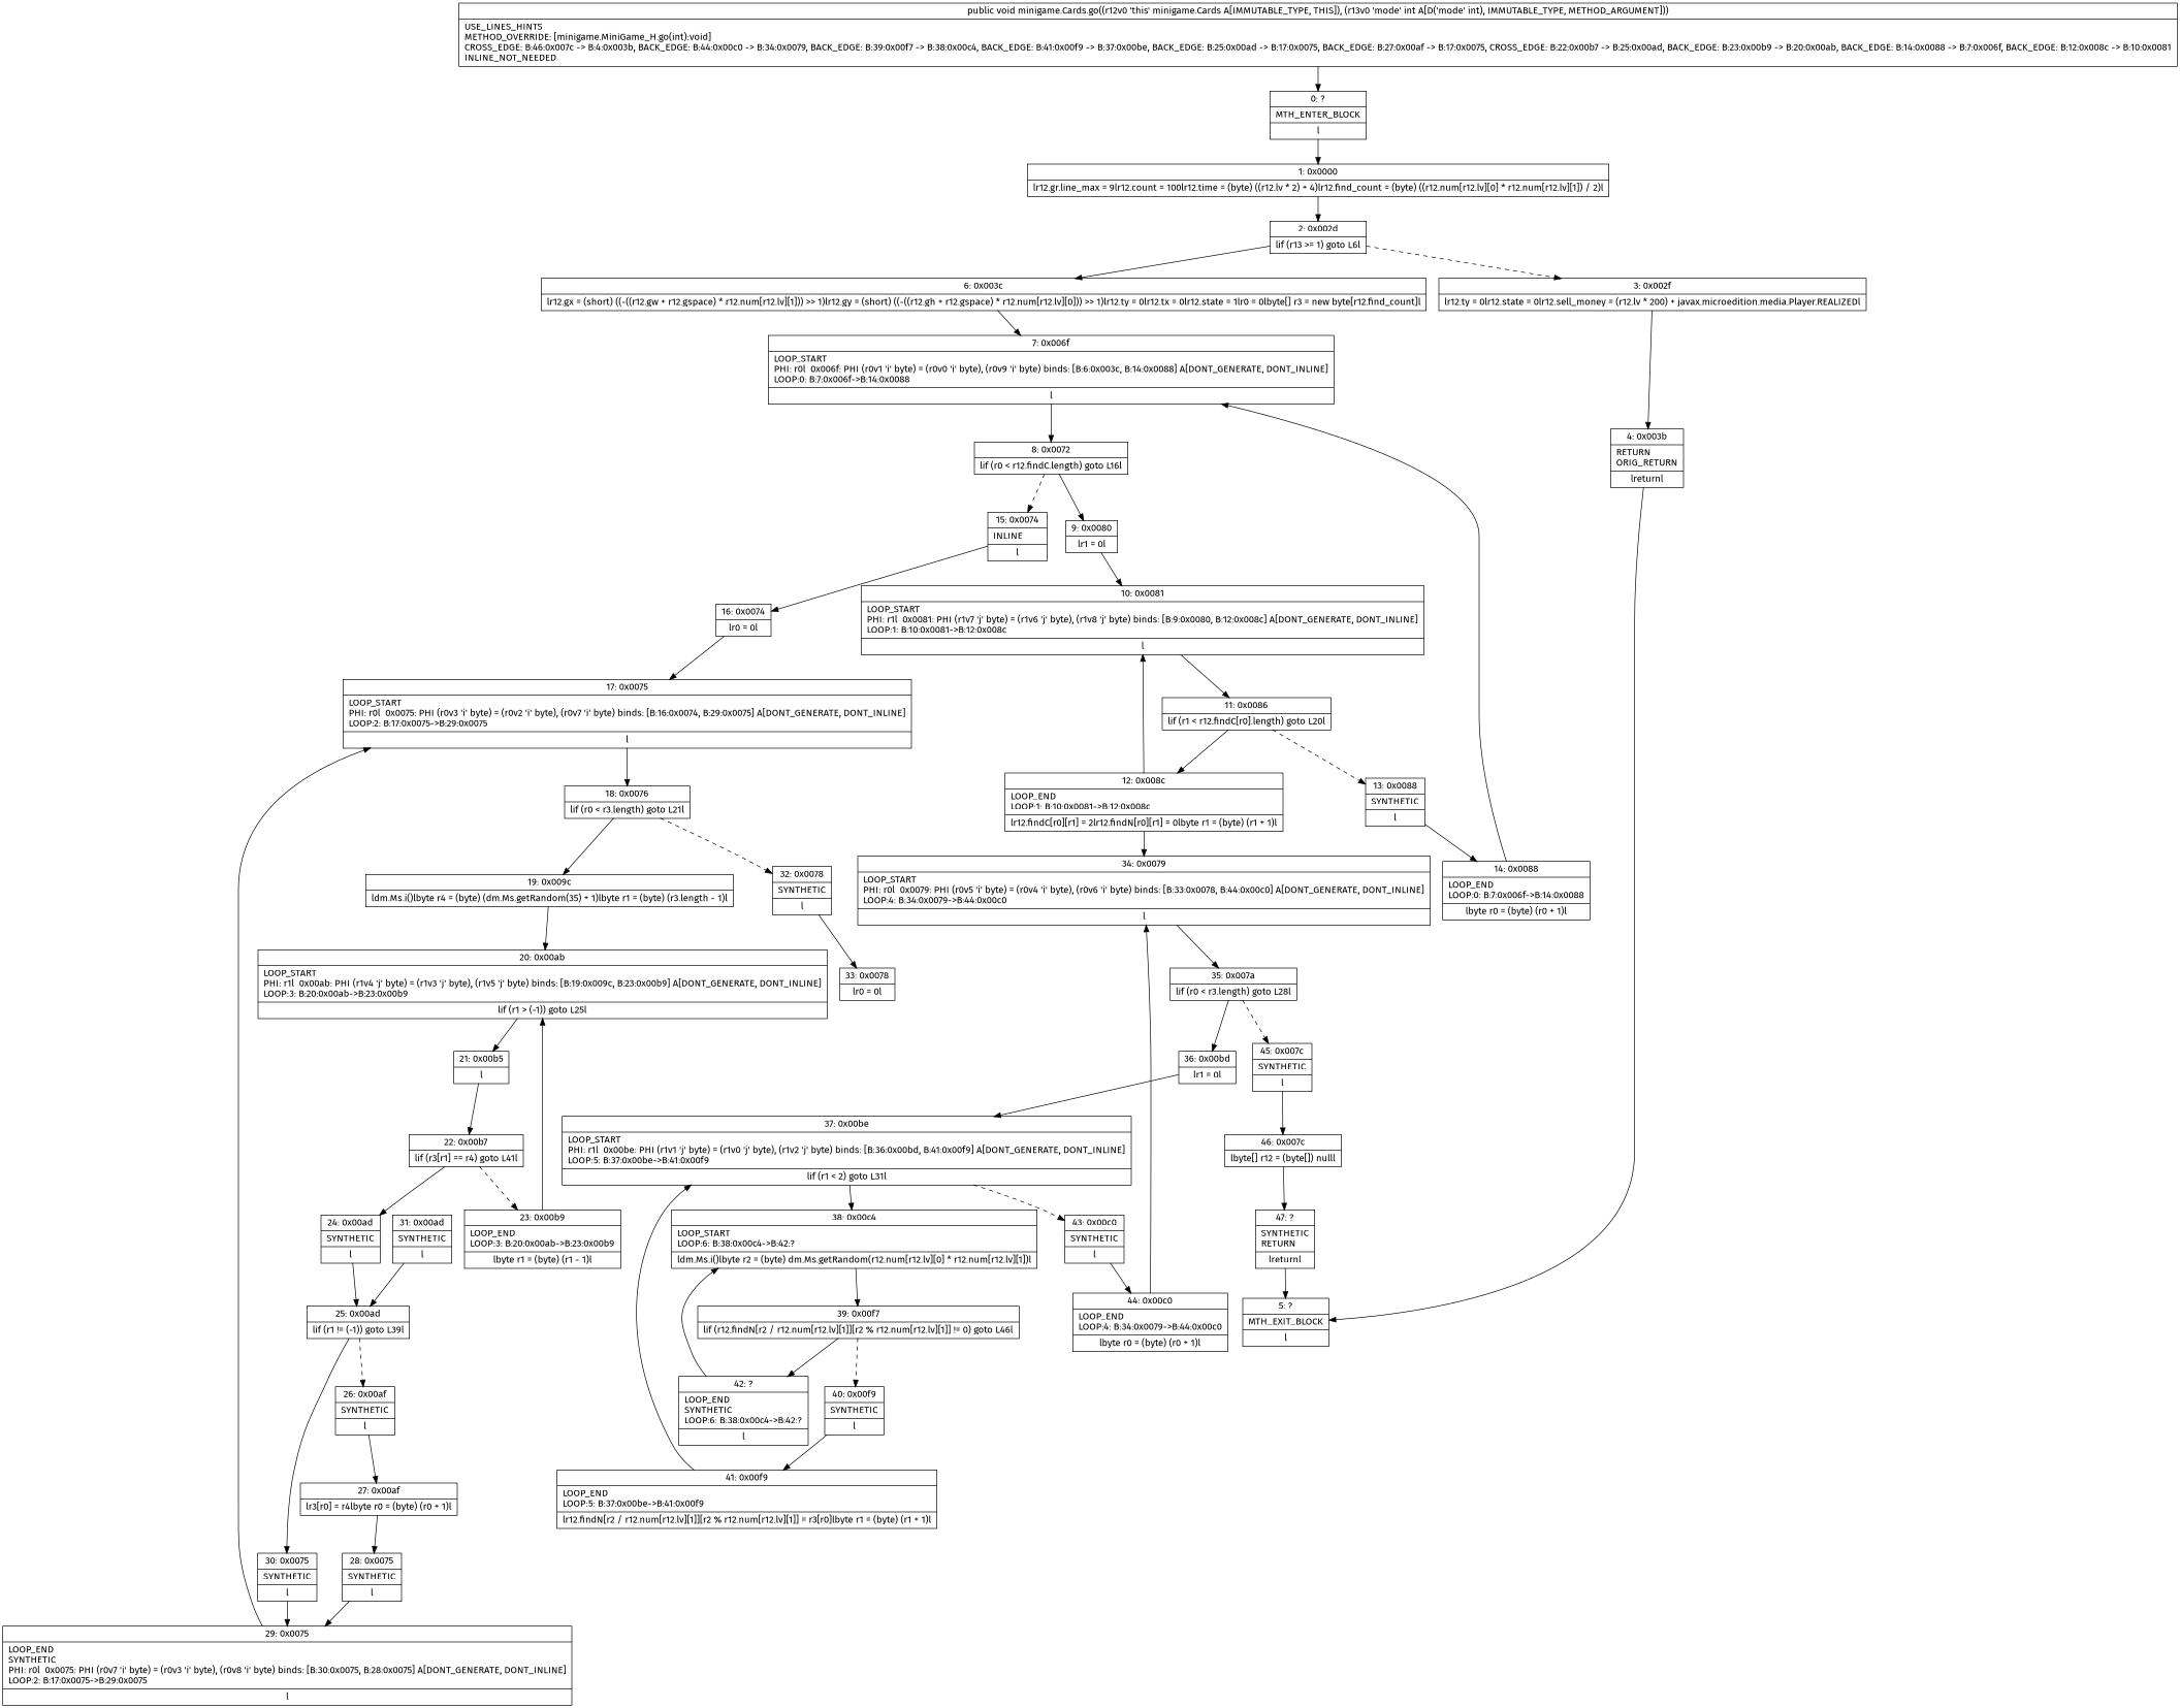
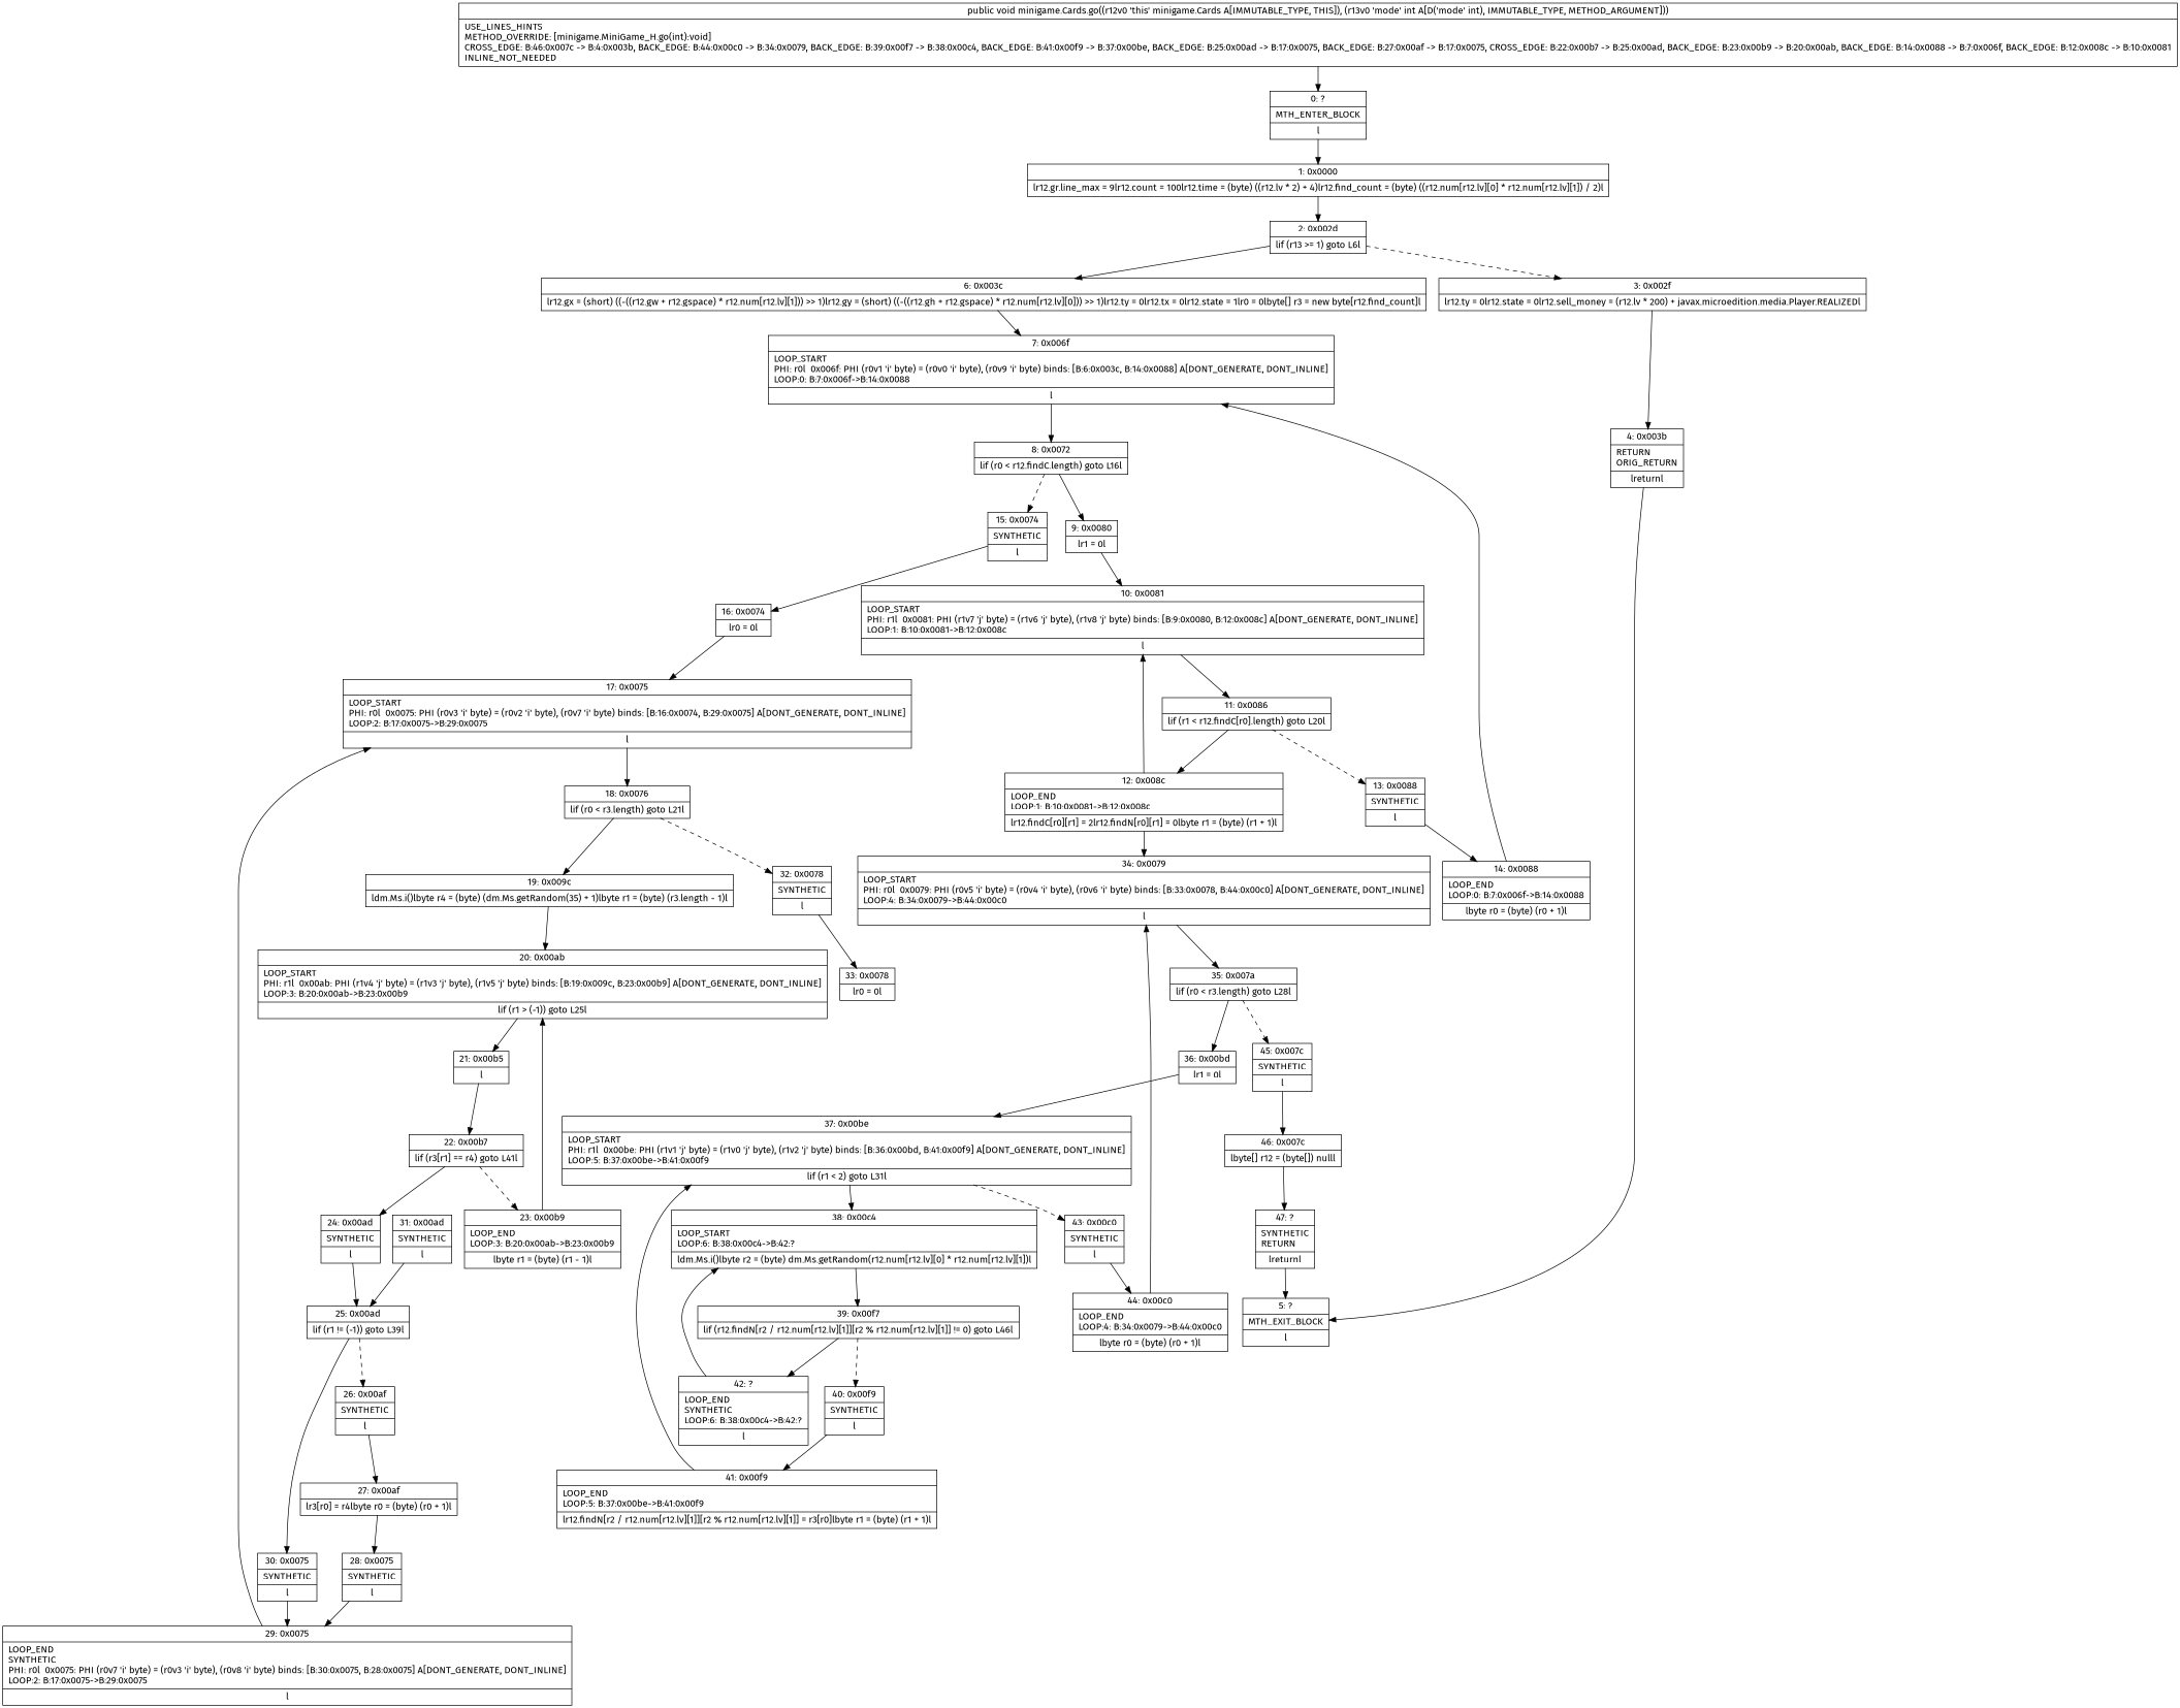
  digraph {
    fontname="Fira Sans"
    node [fontname="Fira Sans" shape=record]
    edge [fontname="Fira Sans"]
    n1 [label="{0\:\ ?|MTH_ENTER_BLOCK\l|l}"]
    n2 [label="{1\:\ 0x0000|lr12.gr.line_max = 9lr12.count = 100lr12.time = (byte) ((r12.lv * 2) + 4)lr12.find_count = (byte) ((r12.num[r12.lv][0] * r12.num[r12.lv][1]) \/ 2)l}"]
    n3 [label="{2\:\ 0x002d|lif (r13 \>= 1) goto L6l}"]
    n4 [label="{3\:\ 0x002f|lr12.ty = 0lr12.state = 0lr12.sell_money = (r12.lv * 200) + javax.microedition.media.Player.REALIZEDl}"]
    n5 [label="{6\:\ 0x003c|lr12.gx = (short) ((\-((r12.gw + r12.gspace) * r12.num[r12.lv][1])) \>\> 1)lr12.gy = (short) ((\-((r12.gh + r12.gspace) * r12.num[r12.lv][0])) \>\> 1)lr12.ty = 0lr12.tx = 0lr12.state = 1lr0 = 0lbyte[] r3 = new byte[r12.find_count]l}"]
    n6 [label="{4\:\ 0x003b|RETURN\lORIG_RETURN\l|lreturnl}"]
    n7 [label="{7\:\ 0x006f|LOOP_START\lPHI: r0l  0x006f: PHI (r0v1 'i' byte) = (r0v0 'i' byte), (r0v9 'i' byte) binds: [B:6:0x003c, B:14:0x0088] A[DONT_GENERATE, DONT_INLINE]\lLOOP:0: B:7:0x006f\-\>B:14:0x0088\l|l}"]
    n8 [label="{5\:\ ?|MTH_EXIT_BLOCK\l|l}"]
    n9 [label="{8\:\ 0x0072|lif (r0 \< r12.findC.length) goto L16l}"]
    n10 [label="{9\:\ 0x0080|lr1 = 0l}"]
-   n11 [label="{15\:\ 0x0074|INLINE\l|l}"]
+   n11 [label="{15\:\ 0x0074|SYNTHETIC\l|l}"]
    n12 [label="{10\:\ 0x0081|LOOP_START\lPHI: r1l  0x0081: PHI (r1v7 'j' byte) = (r1v6 'j' byte), (r1v8 'j' byte) binds: [B:9:0x0080, B:12:0x008c] A[DONT_GENERATE, DONT_INLINE]\lLOOP:1: B:10:0x0081\-\>B:12:0x008c\l|l}"]
    n13 [label="{16\:\ 0x0074|lr0 = 0l}"]
    n14 [label="{11\:\ 0x0086|lif (r1 \< r12.findC[r0].length) goto L20l}"]
    n15 [label="{12\:\ 0x008c|LOOP_END\lLOOP:1: B:10:0x0081\-\>B:12:0x008c\l|lr12.findC[r0][r1] = 2lr12.findN[r0][r1] = 0lbyte r1 = (byte) (r1 + 1)l}"]
    n16 [label="{13\:\ 0x0088|SYNTHETIC\l|l}"]
    n17 [label="{34\:\ 0x0079|LOOP_START\lPHI: r0l  0x0079: PHI (r0v5 'i' byte) = (r0v4 'i' byte), (r0v6 'i' byte) binds: [B:33:0x0078, B:44:0x00c0] A[DONT_GENERATE, DONT_INLINE]\lLOOP:4: B:34:0x0079\-\>B:44:0x00c0\l|l}"]
    n18 [label="{14\:\ 0x0088|LOOP_END\lLOOP:0: B:7:0x006f\-\>B:14:0x0088\l|lbyte r0 = (byte) (r0 + 1)l}"]
    n19 [label="{17\:\ 0x0075|LOOP_START\lPHI: r0l  0x0075: PHI (r0v3 'i' byte) = (r0v2 'i' byte), (r0v7 'i' byte) binds: [B:16:0x0074, B:29:0x0075] A[DONT_GENERATE, DONT_INLINE]\lLOOP:2: B:17:0x0075\-\>B:29:0x0075\l|l}"]
    n20 [label="{18\:\ 0x0076|lif (r0 \< r3.length) goto L21l}"]
    n21 [label="{19\:\ 0x009c|ldm.Ms.i()lbyte r4 = (byte) (dm.Ms.getRandom(35) + 1)lbyte r1 = (byte) (r3.length \- 1)l}"]
    n22 [label="{32\:\ 0x0078|SYNTHETIC\l|l}"]
    n23 [label="{20\:\ 0x00ab|LOOP_START\lPHI: r1l  0x00ab: PHI (r1v4 'j' byte) = (r1v3 'j' byte), (r1v5 'j' byte) binds: [B:19:0x009c, B:23:0x00b9] A[DONT_GENERATE, DONT_INLINE]\lLOOP:3: B:20:0x00ab\-\>B:23:0x00b9\l|lif (r1 \> (\-1)) goto L25l}"]
    n24 [label="{33\:\ 0x0078|lr0 = 0l}"]
    n25 [label="{21\:\ 0x00b5|l}"]
    n26 [label="{22\:\ 0x00b7|lif (r3[r1] == r4) goto L41l}"]
    n27 [label="{31\:\ 0x00ad|SYNTHETIC\l|l}"]
    n28 [label="{25\:\ 0x00ad|lif (r1 != (\-1)) goto L39l}"]
    n29 [label="{23\:\ 0x00b9|LOOP_END\lLOOP:3: B:20:0x00ab\-\>B:23:0x00b9\l|lbyte r1 = (byte) (r1 \- 1)l}"]
    n30 [label="{24\:\ 0x00ad|SYNTHETIC\l|l}"]
    n31 [label="{26\:\ 0x00af|SYNTHETIC\l|l}"]
    n32 [label="{30\:\ 0x0075|SYNTHETIC\l|l}"]
    n33 [label="{27\:\ 0x00af|lr3[r0] = r4lbyte r0 = (byte) (r0 + 1)l}"]
    n34 [label="{29\:\ 0x0075|LOOP_END\lSYNTHETIC\lPHI: r0l  0x0075: PHI (r0v7 'i' byte) = (r0v3 'i' byte), (r0v8 'i' byte) binds: [B:30:0x0075, B:28:0x0075] A[DONT_GENERATE, DONT_INLINE]\lLOOP:2: B:17:0x0075\-\>B:29:0x0075\l|l}"]
    n35 [label="{28\:\ 0x0075|SYNTHETIC\l|l}"]
    n36 [label="{35\:\ 0x007a|lif (r0 \< r3.length) goto L28l}"]
    n37 [label="{36\:\ 0x00bd|lr1 = 0l}"]
    n38 [label="{45\:\ 0x007c|SYNTHETIC\l|l}"]
    n39 [label="{37\:\ 0x00be|LOOP_START\lPHI: r1l  0x00be: PHI (r1v1 'j' byte) = (r1v0 'j' byte), (r1v2 'j' byte) binds: [B:36:0x00bd, B:41:0x00f9] A[DONT_GENERATE, DONT_INLINE]\lLOOP:5: B:37:0x00be\-\>B:41:0x00f9\l|lif (r1 \< 2) goto L31l}"]
    n40 [label="{46\:\ 0x007c|lbyte[] r12 = (byte[]) nulll}"]
    n41 [label="{38\:\ 0x00c4|LOOP_START\lLOOP:6: B:38:0x00c4\-\>B:42:?\l|ldm.Ms.i()lbyte r2 = (byte) dm.Ms.getRandom(r12.num[r12.lv][0] * r12.num[r12.lv][1])l}"]
    n42 [label="{43\:\ 0x00c0|SYNTHETIC\l|l}"]
    n43 [label="{39\:\ 0x00f7|lif (r12.findN[r2 \/ r12.num[r12.lv][1]][r2 % r12.num[r12.lv][1]] != 0) goto L46l}"]
    n44 [label="{44\:\ 0x00c0|LOOP_END\lLOOP:4: B:34:0x0079\-\>B:44:0x00c0\l|lbyte r0 = (byte) (r0 + 1)l}"]
    n45 [label="{40\:\ 0x00f9|SYNTHETIC\l|l}"]
    n46 [label="{42\:\ ?|LOOP_END\lSYNTHETIC\lLOOP:6: B:38:0x00c4\-\>B:42:?\l|l}"]
    n47 [label="{41\:\ 0x00f9|LOOP_END\lLOOP:5: B:37:0x00be\-\>B:41:0x00f9\l|lr12.findN[r2 \/ r12.num[r12.lv][1]][r2 % r12.num[r12.lv][1]] = r3[r0]lbyte r1 = (byte) (r1 + 1)l}"]
    n48 [label="{47\:\ ?|SYNTHETIC\lRETURN\l|lreturnl}"]
    n49 [label="{public void minigame.Cards.go((r12v0 'this' minigame.Cards A[IMMUTABLE_TYPE, THIS]), (r13v0 'mode' int A[D('mode' int), IMMUTABLE_TYPE, METHOD_ARGUMENT]))  | USE_LINES_HINTS\lMETHOD_OVERRIDE: [minigame.MiniGame_H.go(int):void]\lCROSS_EDGE: B:46:0x007c \-\> B:4:0x003b, BACK_EDGE: B:44:0x00c0 \-\> B:34:0x0079, BACK_EDGE: B:39:0x00f7 \-\> B:38:0x00c4, BACK_EDGE: B:41:0x00f9 \-\> B:37:0x00be, BACK_EDGE: B:25:0x00ad \-\> B:17:0x0075, BACK_EDGE: B:27:0x00af \-\> B:17:0x0075, CROSS_EDGE: B:22:0x00b7 \-\> B:25:0x00ad, BACK_EDGE: B:23:0x00b9 \-\> B:20:0x00ab, BACK_EDGE: B:14:0x0088 \-\> B:7:0x006f, BACK_EDGE: B:12:0x008c \-\> B:10:0x0081\lINLINE_NOT_NEEDED\l}"]
    n1 -> n2
    n2 -> n3
    n3 -> n4 [style=dashed]
    n3 -> n5
    n4 -> n6
    n5 -> n7
    n6 -> n8
    n7 -> n9
    n9 -> n10
    n9 -> n11 [style=dashed]
    n10 -> n12
    n11 -> n13
    n12 -> n14
    n13 -> n19
    n14 -> n15
    n14 -> n16 [style=dashed]
    n15 -> n12
    n15 -> n17
    n16 -> n18
    n17 -> n36
    n18 -> n7
    n19 -> n20
    n20 -> n21
    n20 -> n22 [style=dashed]
    n21 -> n23
    n22 -> n24
    n23 -> n25
    n25 -> n26
    n26 -> n29 [style=dashed]
    n26 -> n30
    n27 -> n28
    n28 -> n31 [style=dashed]
    n28 -> n32
    n29 -> n23
    n30 -> n28
    n31 -> n33
    n32 -> n34
    n33 -> n35
    n34 -> n19
    n35 -> n34
    n36 -> n37
    n36 -> n38 [style=dashed]
    n37 -> n39
    n38 -> n40
    n39 -> n41
    n39 -> n42 [style=dashed]
    n40 -> n48
    n41 -> n43
    n42 -> n44
    n43 -> n45 [style=dashed]
    n43 -> n46
    n44 -> n17
    n45 -> n47
    n46 -> n41
    n47 -> n39
    n48 -> n8
    n49 -> n1
  }
